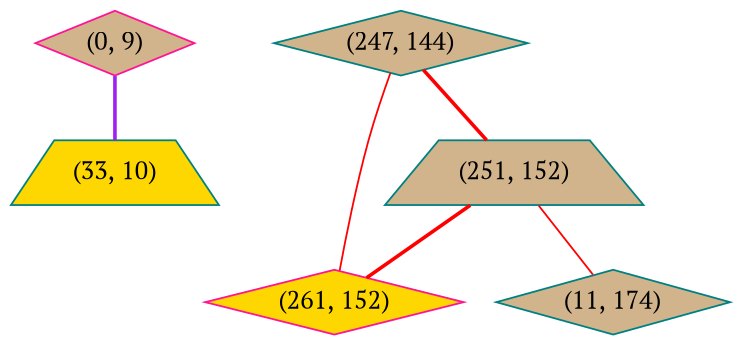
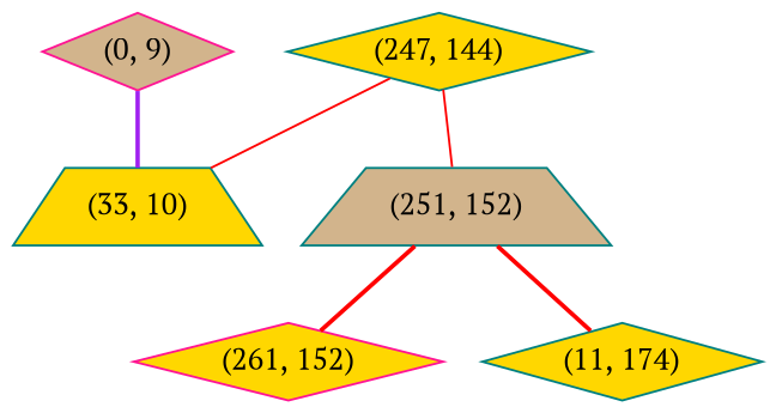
  graph {
    fontname="PT Serif"
    node [color=teal fillcolor=tan fontname="PT Serif" shape=diamond style=filled]
    edge [color=red fontname="PT Serif" style=bold weight=1]
    n1 [color=deeppink label="(0, 9)"]
    "(33, 10)" [fillcolor=gold shape=trapezium]
-   "(247, 144)"
+   "(247, 144)" [fillcolor=gold]
    "(251, 152)" [shape=trapezium]
    "(261, 152)" [color=deeppink fillcolor=gold]
-   "(11, 174)"
+   "(11, 174)" [fillcolor=gold]
    n1 -- "(33, 10)" [color=purple weight=4]
-   "(247, 144)" -- "(261, 152)" [style=solid]
-   "(247, 144)" -- "(251, 152)"
+   "(247, 144)" -- "(33, 10)" [style=solid]
+   "(247, 144)" -- "(251, 152)" [style=solid]
    "(251, 152)" -- "(261, 152)"
-   "(251, 152)" -- "(11, 174)" [style=solid]
+   "(251, 152)" -- "(11, 174)"
  }
